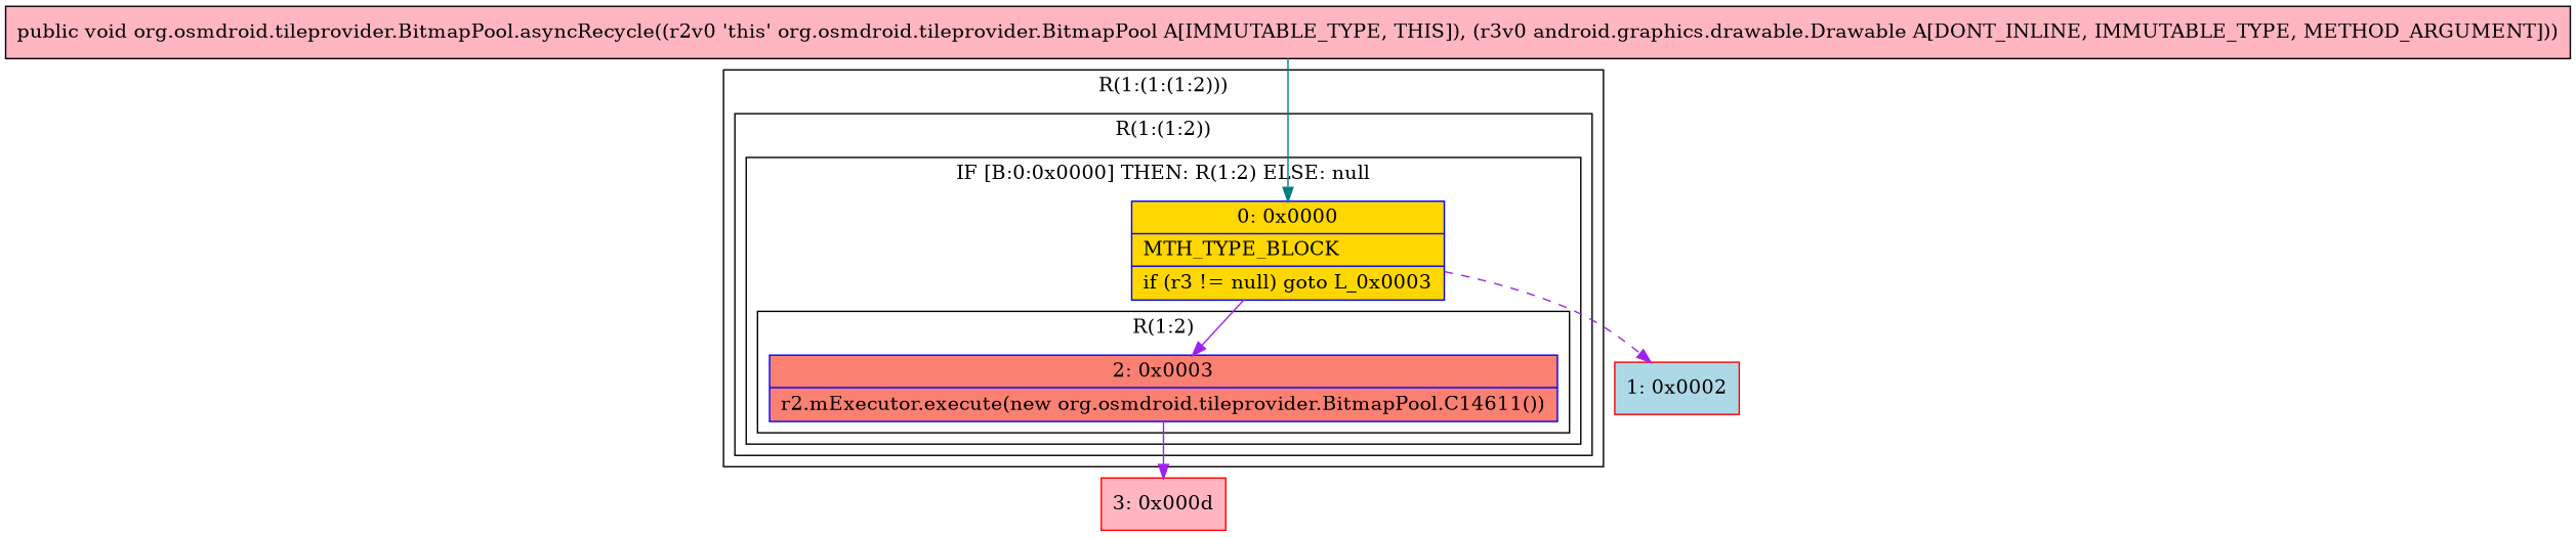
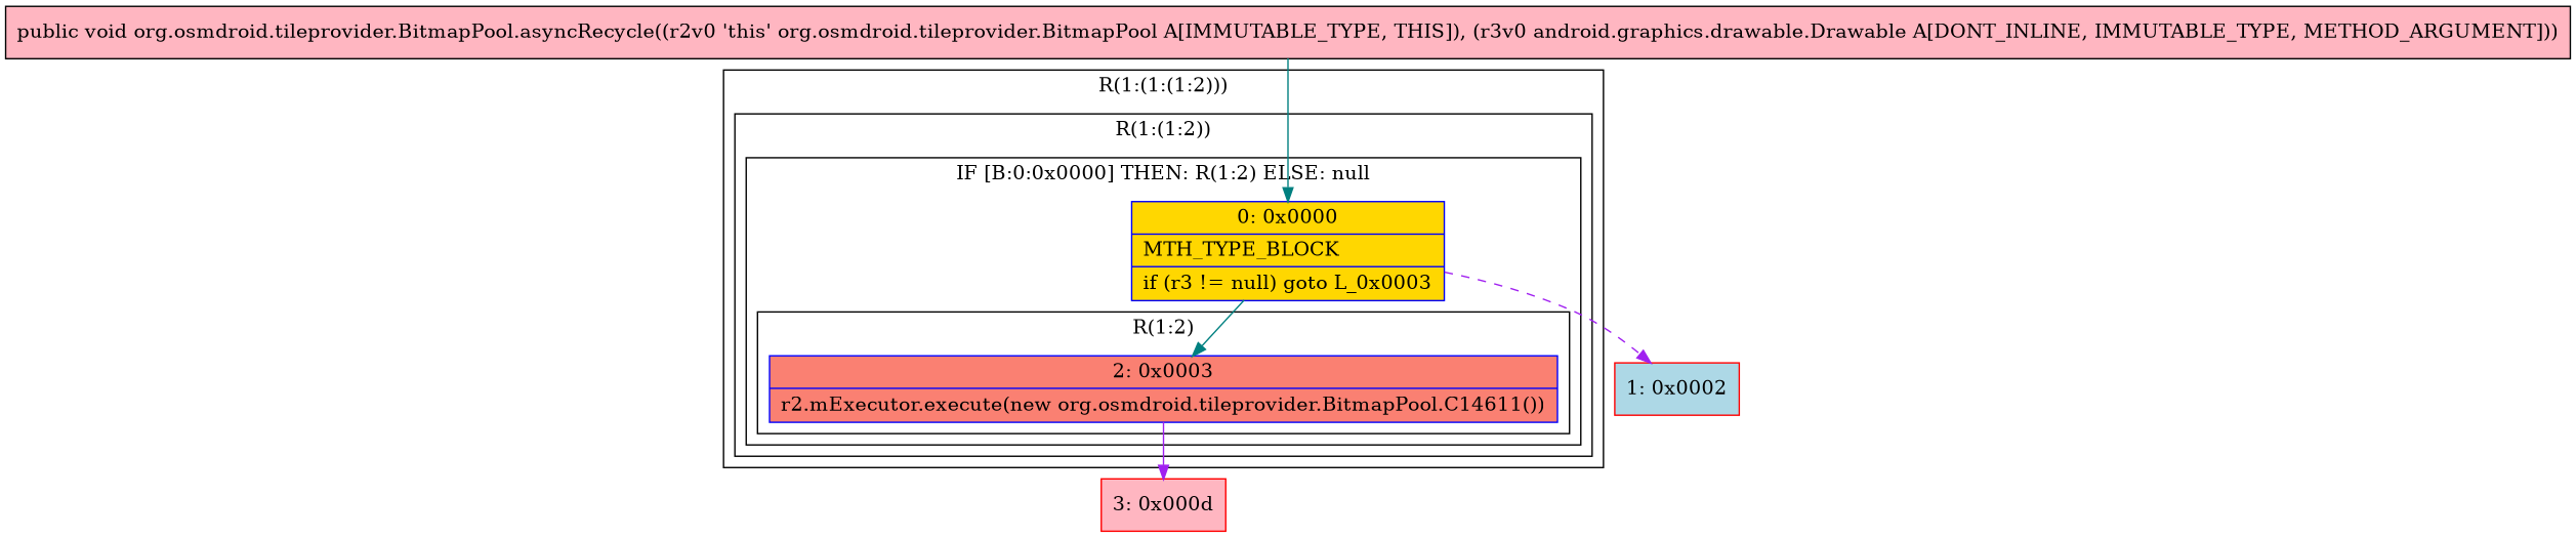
  digraph {
    node [color=blue fillcolor=lightpink shape=record style=filled]
    edge [color=purple]
    n1 [fillcolor=salmon label="{2\:\ 0x0003|r2.mExecutor.execute(new org.osmdroid.tileprovider.BitmapPool.C14611())\l}"]
    n2 [fillcolor=gold label="{0\:\ 0x0000|MTH_TYPE_BLOCK\l|if (r3 != null) goto L_0x0003\l}"]
    n3 [color=red label="{3\:\ 0x000d}"]
    n4 [color=red fillcolor=lightblue label="{1\:\ 0x0002}"]
    n5 [label="{public void org.osmdroid.tileprovider.BitmapPool.asyncRecycle((r2v0 'this' org.osmdroid.tileprovider.BitmapPool A[IMMUTABLE_TYPE, THIS]), (r3v0 android.graphics.drawable.Drawable A[DONT_INLINE, IMMUTABLE_TYPE, METHOD_ARGUMENT])) }" color=""]
    subgraph cluster_1 {
      label="R(1:(1:(1:2)))"
      subgraph cluster_2 {
        label="R(1:(1:2))"
        subgraph cluster_3 {
          label="IF [B:0:0x0000] THEN: R(1:2) ELSE: null"
          n2
          subgraph cluster_4 {
            label="R(1:2)"
            n1
          }
        }
      }
    }
    n1 -> n3
-   n2 -> n1
+   n2 -> n1 [color=teal]
    n2 -> n4 [style=dashed]
    n5 -> n2 [color=teal]
  }
